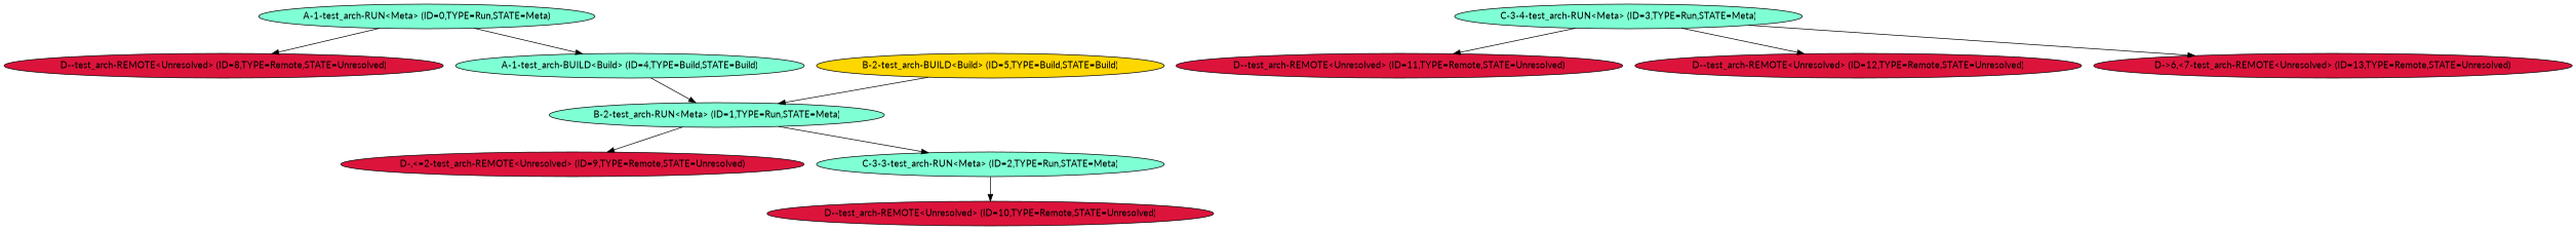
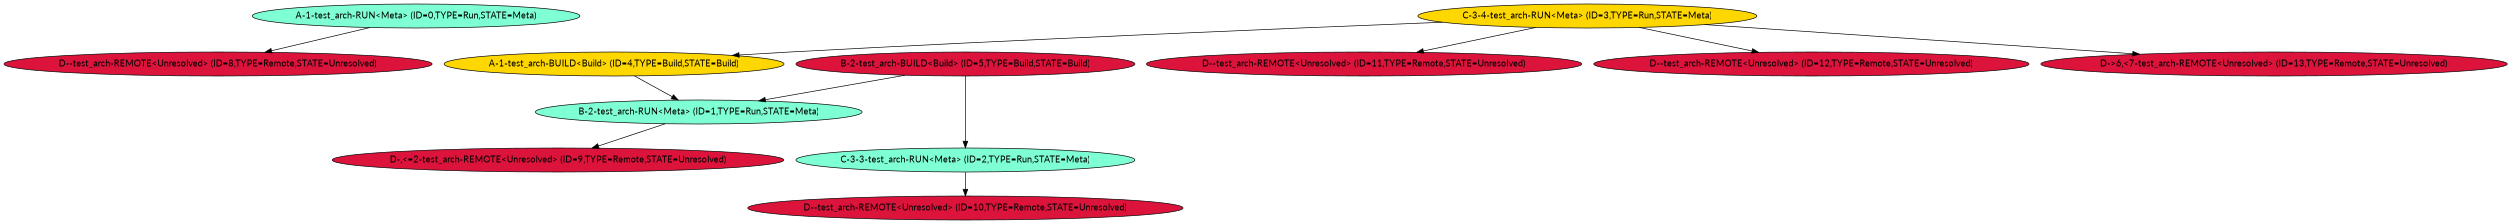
  strict digraph {
    fontname=Lato
    node [SRPM="url://D.src.rpm" fillcolor=crimson fontname=Lato style=filled]
    edge [fontname=Lato]
    "A-1-test_arch-RUN<Meta> (ID=0,TYPE=Run,STATE=Meta)" [NodeInBase64="Cv+BBgEC/4QAAABX/4UDAQEKUGFja2FnZVZlcgH/hgABBQEETmFtZQEMAAEHVmVyc2lvbgEMAAEJQ29uZGl0aW9uAQwAAQhTVmVyc2lvbgEMAAEKU0NvbmRpdGlvbgEMAAAA/7//ggD/ugMCAAFX/4UDAQEKUGFja2FnZVZlcgH/hgABBQEETmFtZQEMAAEHVmVyc2lvbgEMAAEJQ29uZGl0aW9uAQwAAQhTVmVyc2lvbgEMAAEKU0NvbmRpdGlvbgEMAAAACf+GAQFBAQExAAMEAAIDBAAEDAwACUEuc3JjLnJwbQgMAAVBLnJwbQkMAAZBLnNwZWMJDAAGQS9zcmMvDAwACXRlc3RfYXJjaAwMAAl0ZXN0X3JlcG8DDAAAAwIAAA==" SRPM="A.src.rpm" fillcolor=aquamarine]
-   "A-1-test_arch-BUILD<Build> (ID=4,TYPE=Build,STATE=Build)" [NodeInBase64="Cv+BBgEC/4QAAABX/4UDAQEKUGFja2FnZVZlcgH/hgABBQEETmFtZQEMAAEHVmVyc2lvbgEMAAEJQ29uZGl0aW9uAQwAAQhTVmVyc2lvbgEMAAEKU0NvbmRpdGlvbgEMAAAA/7//ggD/ugMCAAFX/4UDAQEKUGFja2FnZVZlcgH/hgABBQEETmFtZQEMAAEHVmVyc2lvbgEMAAEJQ29uZGl0aW9uAQwAAQhTVmVyc2lvbgEMAAEKU0NvbmRpdGlvbgEMAAAACf+GAQFBAQExAAMEAAQDBAACDAwACUEuc3JjLnJwbQgMAAVBLnJwbQkMAAZBLnNwZWMJDAAGQS9zcmMvDAwACXRlc3RfYXJjaAwMAAl0ZXN0X3JlcG8DDAAAAwIAAA==" SRPM="A.src.rpm" fillcolor=aquamarine]
+   "A-1-test_arch-BUILD<Build> (ID=4,TYPE=Build,STATE=Build)" [NodeInBase64="Cv+BBgEC/4QAAABX/4UDAQEKUGFja2FnZVZlcgH/hgABBQEETmFtZQEMAAEHVmVyc2lvbgEMAAEJQ29uZGl0aW9uAQwAAQhTVmVyc2lvbgEMAAEKU0NvbmRpdGlvbgEMAAAA/7//ggD/ugMCAAFX/4UDAQEKUGFja2FnZVZlcgH/hgABBQEETmFtZQEMAAEHVmVyc2lvbgEMAAEJQ29uZGl0aW9uAQwAAQhTVmVyc2lvbgEMAAEKU0NvbmRpdGlvbgEMAAAACf+GAQFBAQExAAMEAAQDBAACDAwACUEuc3JjLnJwbQgMAAVBLnJwbQkMAAZBLnNwZWMJDAAGQS9zcmMvDAwACXRlc3RfYXJjaAwMAAl0ZXN0X3JlcG8DDAAAAwIAAA==" SRPM="A.src.rpm" fillcolor=gold]
    "D--test_arch-REMOTE<Unresolved> (ID=8,TYPE=Remote,STATE=Unresolved)" [NodeInBase64="Cv+BBgEC/4QAAABX/4UDAQEKUGFja2FnZVZlcgH/hgABBQEETmFtZQEMAAEHVmVyc2lvbgEMAAEJQ29uZGl0aW9uAQwAAQhTVmVyc2lvbgEMAAEKU0NvbmRpdGlvbgEMAAAA/9r/ggD/1QMCAAFX/4UDAQEKUGFja2FnZVZlcgH/hgABBQEETmFtZQEMAAEHVmVyc2lvbgEMAAEJQ29uZGl0aW9uAQwAAQhTVmVyc2lvbgEMAAEKU0NvbmRpdGlvbgEMAAAADP+GAQFEAQExAQE8AAMEAAgDBAAIEgwAD3VybDovL0Quc3JjLnJwbQ4MAAt1cmw6Ly9ELnJwbQ8MAAx1cmw6Ly9ELnNwZWMPDAAMdXJsOi8vRC9zcmMvDAwACXRlc3RfYXJjaAwMAAl0ZXN0X3JlcG8DDAAAAwIAAA=="]
    "B-2-test_arch-RUN<Meta> (ID=1,TYPE=Run,STATE=Meta)" [NodeInBase64="Cv+BBgEC/4QAAABX/4UDAQEKUGFja2FnZVZlcgH/hgABBQEETmFtZQEMAAEHVmVyc2lvbgEMAAEJQ29uZGl0aW9uAQwAAQhTVmVyc2lvbgEMAAEKU0NvbmRpdGlvbgEMAAAA/7//ggD/ugMCAAFX/4UDAQEKUGFja2FnZVZlcgH/hgABBQEETmFtZQEMAAEHVmVyc2lvbgEMAAEJQ29uZGl0aW9uAQwAAQhTVmVyc2lvbgEMAAEKU0NvbmRpdGlvbgEMAAAACf+GAQFCAQEyAAMEAAIDBAAEDAwACUIuc3JjLnJwbQgMAAVCLnJwbQkMAAZCLnNwZWMJDAAGQi9zcmMvDAwACXRlc3RfYXJjaAwMAAl0ZXN0X3JlcG8DDAAAAwIAAA==" SRPM="B.src.rpm" fillcolor=aquamarine]
    "D-,<=2-test_arch-REMOTE<Unresolved> (ID=9,TYPE=Remote,STATE=Unresolved)" [NodeInBase64="Cv+BBgEC/4QAAABX/4UDAQEKUGFja2FnZVZlcgH/hgABBQEETmFtZQEMAAEHVmVyc2lvbgEMAAEJQ29uZGl0aW9uAQwAAQhTVmVyc2lvbgEMAAEKU0NvbmRpdGlvbgEMAAAA/9v/ggD/1gMCAAFX/4UDAQEKUGFja2FnZVZlcgH/hgABBQEETmFtZQEMAAEHVmVyc2lvbgEMAAEJQ29uZGl0aW9uAQwAAQhTVmVyc2lvbgEMAAEKU0NvbmRpdGlvbgEMAAAADf+GAQFEAwEyAQI8PQADBAAIAwQACBIMAA91cmw6Ly9ELnNyYy5ycG0ODAALdXJsOi8vRC5ycG0PDAAMdXJsOi8vRC5zcGVjDwwADHVybDovL0Qvc3JjLwwMAAl0ZXN0X2FyY2gMDAAJdGVzdF9yZXBvAwwAAAMCAAA="]
-   "B-2-test_arch-BUILD<Build> (ID=5,TYPE=Build,STATE=Build)" [NodeInBase64="Cv+BBgEC/4QAAABX/4UDAQEKUGFja2FnZVZlcgH/hgABBQEETmFtZQEMAAEHVmVyc2lvbgEMAAEJQ29uZGl0aW9uAQwAAQhTVmVyc2lvbgEMAAEKU0NvbmRpdGlvbgEMAAAA/7//ggD/ugMCAAFX/4UDAQEKUGFja2FnZVZlcgH/hgABBQEETmFtZQEMAAEHVmVyc2lvbgEMAAEJQ29uZGl0aW9uAQwAAQhTVmVyc2lvbgEMAAEKU0NvbmRpdGlvbgEMAAAACf+GAQFCAQEyAAMEAAQDBAACDAwACUIuc3JjLnJwbQgMAAVCLnJwbQkMAAZCLnNwZWMJDAAGQi9zcmMvDAwACXRlc3RfYXJjaAwMAAl0ZXN0X3JlcG8DDAAAAwIAAA==" SRPM="B.src.rpm" fillcolor=gold]
+   "B-2-test_arch-BUILD<Build> (ID=5,TYPE=Build,STATE=Build)" [NodeInBase64="Cv+BBgEC/4QAAABX/4UDAQEKUGFja2FnZVZlcgH/hgABBQEETmFtZQEMAAEHVmVyc2lvbgEMAAEJQ29uZGl0aW9uAQwAAQhTVmVyc2lvbgEMAAEKU0NvbmRpdGlvbgEMAAAA/7//ggD/ugMCAAFX/4UDAQEKUGFja2FnZVZlcgH/hgABBQEETmFtZQEMAAEHVmVyc2lvbgEMAAEJQ29uZGl0aW9uAQwAAQhTVmVyc2lvbgEMAAEKU0NvbmRpdGlvbgEMAAAACf+GAQFCAQEyAAMEAAQDBAACDAwACUIuc3JjLnJwbQgMAAVCLnJwbQkMAAZCLnNwZWMJDAAGQi9zcmMvDAwACXRlc3RfYXJjaAwMAAl0ZXN0X3JlcG8DDAAAAwIAAA==" SRPM="B.src.rpm"]
    "C-3-3-test_arch-RUN<Meta> (ID=2,TYPE=Run,STATE=Meta)" [NodeInBase64="Cv+BBgEC/4QAAABX/4UDAQEKUGFja2FnZVZlcgH/hgABBQEETmFtZQEMAAEHVmVyc2lvbgEMAAEJQ29uZGl0aW9uAQwAAQhTVmVyc2lvbgEMAAEKU0NvbmRpdGlvbgEMAAAA/8H/ggD/vAMCAAFX/4UDAQEKUGFja2FnZVZlcgH/hgABBQEETmFtZQEMAAEHVmVyc2lvbgEMAAEJQ29uZGl0aW9uAQwAAQhTVmVyc2lvbgEMAAEKU0NvbmRpdGlvbgEMAAAAC/+GAQFDAQMzLTMAAwQAAgMEAAQMDAAJQy5zcmMucnBtCAwABUMucnBtCQwABkMuc3BlYwkMAAZDL3NyYy8MDAAJdGVzdF9hcmNoDAwACXRlc3RfcmVwbwMMAAADAgAA" SRPM="C.src.rpm" fillcolor=aquamarine]
    "D--test_arch-REMOTE<Unresolved> (ID=10,TYPE=Remote,STATE=Unresolved)" [NodeInBase64="Cv+BBgEC/4QAAABX/4UDAQEKUGFja2FnZVZlcgH/hgABBQEETmFtZQEMAAEHVmVyc2lvbgEMAAEJQ29uZGl0aW9uAQwAAQhTVmVyc2lvbgEMAAEKU0NvbmRpdGlvbgEMAAAA/9r/ggD/1QMCAAFX/4UDAQEKUGFja2FnZVZlcgH/hgABBQEETmFtZQEMAAEHVmVyc2lvbgEMAAEJQ29uZGl0aW9uAQwAAQhTVmVyc2lvbgEMAAEKU0NvbmRpdGlvbgEMAAAADP+GAQFEAQEzAQE9AAMEAAgDBAAIEgwAD3VybDovL0Quc3JjLnJwbQ4MAAt1cmw6Ly9ELnJwbQ8MAAx1cmw6Ly9ELnNwZWMPDAAMdXJsOi8vRC9zcmMvDAwACXRlc3RfYXJjaAwMAAl0ZXN0X3JlcG8DDAAAAwIAAA=="]
-   "C-3-4-test_arch-RUN<Meta> (ID=3,TYPE=Run,STATE=Meta)" [NodeInBase64="Cv+BBgEC/4QAAABX/4UDAQEKUGFja2FnZVZlcgH/hgABBQEETmFtZQEMAAEHVmVyc2lvbgEMAAEJQ29uZGl0aW9uAQwAAQhTVmVyc2lvbgEMAAEKU0NvbmRpdGlvbgEMAAAA/8H/ggD/vAMCAAFX/4UDAQEKUGFja2FnZVZlcgH/hgABBQEETmFtZQEMAAEHVmVyc2lvbgEMAAEJQ29uZGl0aW9uAQwAAQhTVmVyc2lvbgEMAAEKU0NvbmRpdGlvbgEMAAAAC/+GAQFDAQMzLTQAAwQAAgMEAAQMDAAJQy5zcmMucnBtCAwABUMucnBtCQwABkMuc3BlYwkMAAZDL3NyYy8MDAAJdGVzdF9hcmNoDAwACXRlc3RfcmVwbwMMAAADAgAA" SRPM="C.src.rpm" fillcolor=aquamarine]
+   "C-3-4-test_arch-RUN<Meta> (ID=3,TYPE=Run,STATE=Meta)" [NodeInBase64="Cv+BBgEC/4QAAABX/4UDAQEKUGFja2FnZVZlcgH/hgABBQEETmFtZQEMAAEHVmVyc2lvbgEMAAEJQ29uZGl0aW9uAQwAAQhTVmVyc2lvbgEMAAEKU0NvbmRpdGlvbgEMAAAA/8H/ggD/vAMCAAFX/4UDAQEKUGFja2FnZVZlcgH/hgABBQEETmFtZQEMAAEHVmVyc2lvbgEMAAEJQ29uZGl0aW9uAQwAAQhTVmVyc2lvbgEMAAEKU0NvbmRpdGlvbgEMAAAAC/+GAQFDAQMzLTQAAwQAAgMEAAQMDAAJQy5zcmMucnBtCAwABUMucnBtCQwABkMuc3BlYwkMAAZDL3NyYy8MDAAJdGVzdF9hcmNoDAwACXRlc3RfcmVwbwMMAAADAgAA" SRPM="C.src.rpm" fillcolor=gold]
    "D--test_arch-REMOTE<Unresolved> (ID=11,TYPE=Remote,STATE=Unresolved)" [NodeInBase64="Cv+BBgEC/4QAAABX/4UDAQEKUGFja2FnZVZlcgH/hgABBQEETmFtZQEMAAEHVmVyc2lvbgEMAAEJQ29uZGl0aW9uAQwAAQhTVmVyc2lvbgEMAAEKU0NvbmRpdGlvbgEMAAAA/9v/ggD/1gMCAAFX/4UDAQEKUGFja2FnZVZlcgH/hgABBQEETmFtZQEMAAEHVmVyc2lvbgEMAAEJQ29uZGl0aW9uAQwAAQhTVmVyc2lvbgEMAAEKU0NvbmRpdGlvbgEMAAAADf+GAQFEAQE0AQI+PQADBAAIAwQACBIMAA91cmw6Ly9ELnNyYy5ycG0ODAALdXJsOi8vRC5ycG0PDAAMdXJsOi8vRC5zcGVjDwwADHVybDovL0Qvc3JjLwwMAAl0ZXN0X2FyY2gMDAAJdGVzdF9yZXBvAwwAAAMCAAA="]
    "D--test_arch-REMOTE<Unresolved> (ID=12,TYPE=Remote,STATE=Unresolved)" [NodeInBase64="Cv+BBgEC/4QAAABX/4UDAQEKUGFja2FnZVZlcgH/hgABBQEETmFtZQEMAAEHVmVyc2lvbgEMAAEJQ29uZGl0aW9uAQwAAQhTVmVyc2lvbgEMAAEKU0NvbmRpdGlvbgEMAAAA/9r/ggD/1QMCAAFX/4UDAQEKUGFja2FnZVZlcgH/hgABBQEETmFtZQEMAAEHVmVyc2lvbgEMAAEJQ29uZGl0aW9uAQwAAQhTVmVyc2lvbgEMAAEKU0NvbmRpdGlvbgEMAAAADP+GAQFEAQE1AQE+AAMEAAgDBAAIEgwAD3VybDovL0Quc3JjLnJwbQ4MAAt1cmw6Ly9ELnJwbQ8MAAx1cmw6Ly9ELnNwZWMPDAAMdXJsOi8vRC9zcmMvDAwACXRlc3RfYXJjaAwMAAl0ZXN0X3JlcG8DDAAAAwIAAA=="]
    "D->6,<7-test_arch-REMOTE<Unresolved> (ID=13,TYPE=Remote,STATE=Unresolved)" [NodeInBase64="Cv+BBgEC/4QAAABX/4UDAQEKUGFja2FnZVZlcgH/hgABBQEETmFtZQEMAAEHVmVyc2lvbgEMAAEJQ29uZGl0aW9uAQwAAQhTVmVyc2lvbgEMAAEKU0NvbmRpdGlvbgEMAAAA/+D/ggD/2wMCAAFX/4UDAQEKUGFja2FnZVZlcgH/hgABBQEETmFtZQEMAAEHVmVyc2lvbgEMAAEJQ29uZGl0aW9uAQwAAQhTVmVyc2lvbgEMAAEKU0NvbmRpdGlvbgEMAAAAEv+GAQFEAQE2AQE+AQE3AQE8AAMEAAgDBAAIEgwAD3VybDovL0Quc3JjLnJwbQ4MAAt1cmw6Ly9ELnJwbQ8MAAx1cmw6Ly9ELnNwZWMPDAAMdXJsOi8vRC9zcmMvDAwACXRlc3RfYXJjaAwMAAl0ZXN0X3JlcG8DDAAAAwIAAA=="]
-   "A-1-test_arch-RUN<Meta> (ID=0,TYPE=Run,STATE=Meta)" -> "A-1-test_arch-BUILD<Build> (ID=4,TYPE=Build,STATE=Build)"
+   "C-3-4-test_arch-RUN<Meta> (ID=3,TYPE=Run,STATE=Meta)" -> "A-1-test_arch-BUILD<Build> (ID=4,TYPE=Build,STATE=Build)"
    "A-1-test_arch-RUN<Meta> (ID=0,TYPE=Run,STATE=Meta)" -> "D--test_arch-REMOTE<Unresolved> (ID=8,TYPE=Remote,STATE=Unresolved)"
    "A-1-test_arch-BUILD<Build> (ID=4,TYPE=Build,STATE=Build)" -> "B-2-test_arch-RUN<Meta> (ID=1,TYPE=Run,STATE=Meta)"
    "B-2-test_arch-RUN<Meta> (ID=1,TYPE=Run,STATE=Meta)" -> "D-,<=2-test_arch-REMOTE<Unresolved> (ID=9,TYPE=Remote,STATE=Unresolved)"
    "B-2-test_arch-BUILD<Build> (ID=5,TYPE=Build,STATE=Build)" -> "B-2-test_arch-RUN<Meta> (ID=1,TYPE=Run,STATE=Meta)"
-   "B-2-test_arch-RUN<Meta> (ID=1,TYPE=Run,STATE=Meta)" -> "C-3-3-test_arch-RUN<Meta> (ID=2,TYPE=Run,STATE=Meta)"
+   "B-2-test_arch-BUILD<Build> (ID=5,TYPE=Build,STATE=Build)" -> "C-3-3-test_arch-RUN<Meta> (ID=2,TYPE=Run,STATE=Meta)"
    "C-3-3-test_arch-RUN<Meta> (ID=2,TYPE=Run,STATE=Meta)" -> "D--test_arch-REMOTE<Unresolved> (ID=10,TYPE=Remote,STATE=Unresolved)"
    "C-3-4-test_arch-RUN<Meta> (ID=3,TYPE=Run,STATE=Meta)" -> "D--test_arch-REMOTE<Unresolved> (ID=11,TYPE=Remote,STATE=Unresolved)"
    "C-3-4-test_arch-RUN<Meta> (ID=3,TYPE=Run,STATE=Meta)" -> "D--test_arch-REMOTE<Unresolved> (ID=12,TYPE=Remote,STATE=Unresolved)"
    "C-3-4-test_arch-RUN<Meta> (ID=3,TYPE=Run,STATE=Meta)" -> "D->6,<7-test_arch-REMOTE<Unresolved> (ID=13,TYPE=Remote,STATE=Unresolved)"
  }
